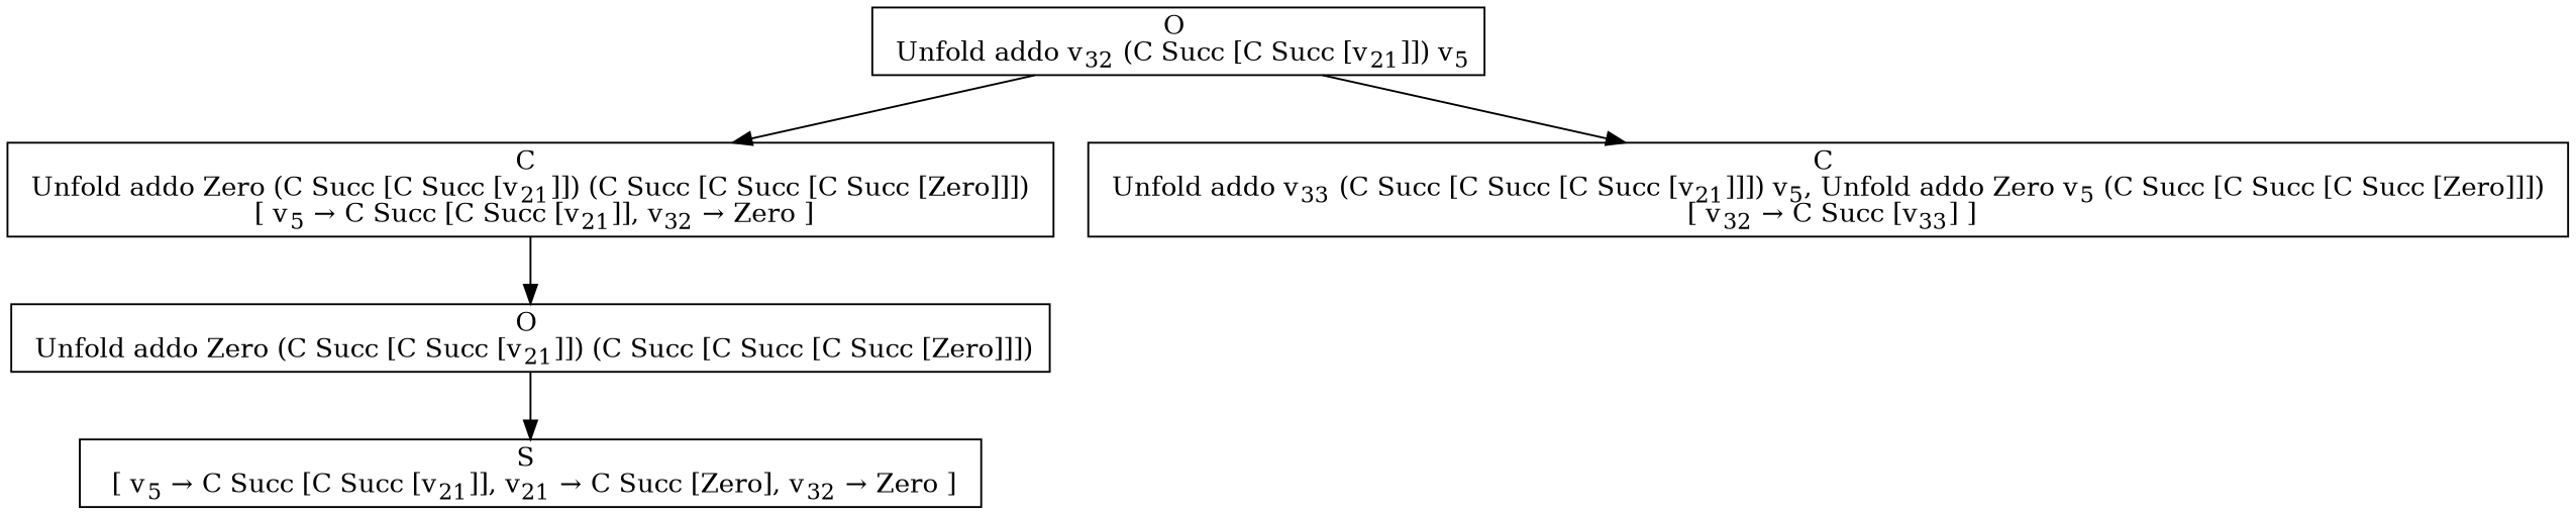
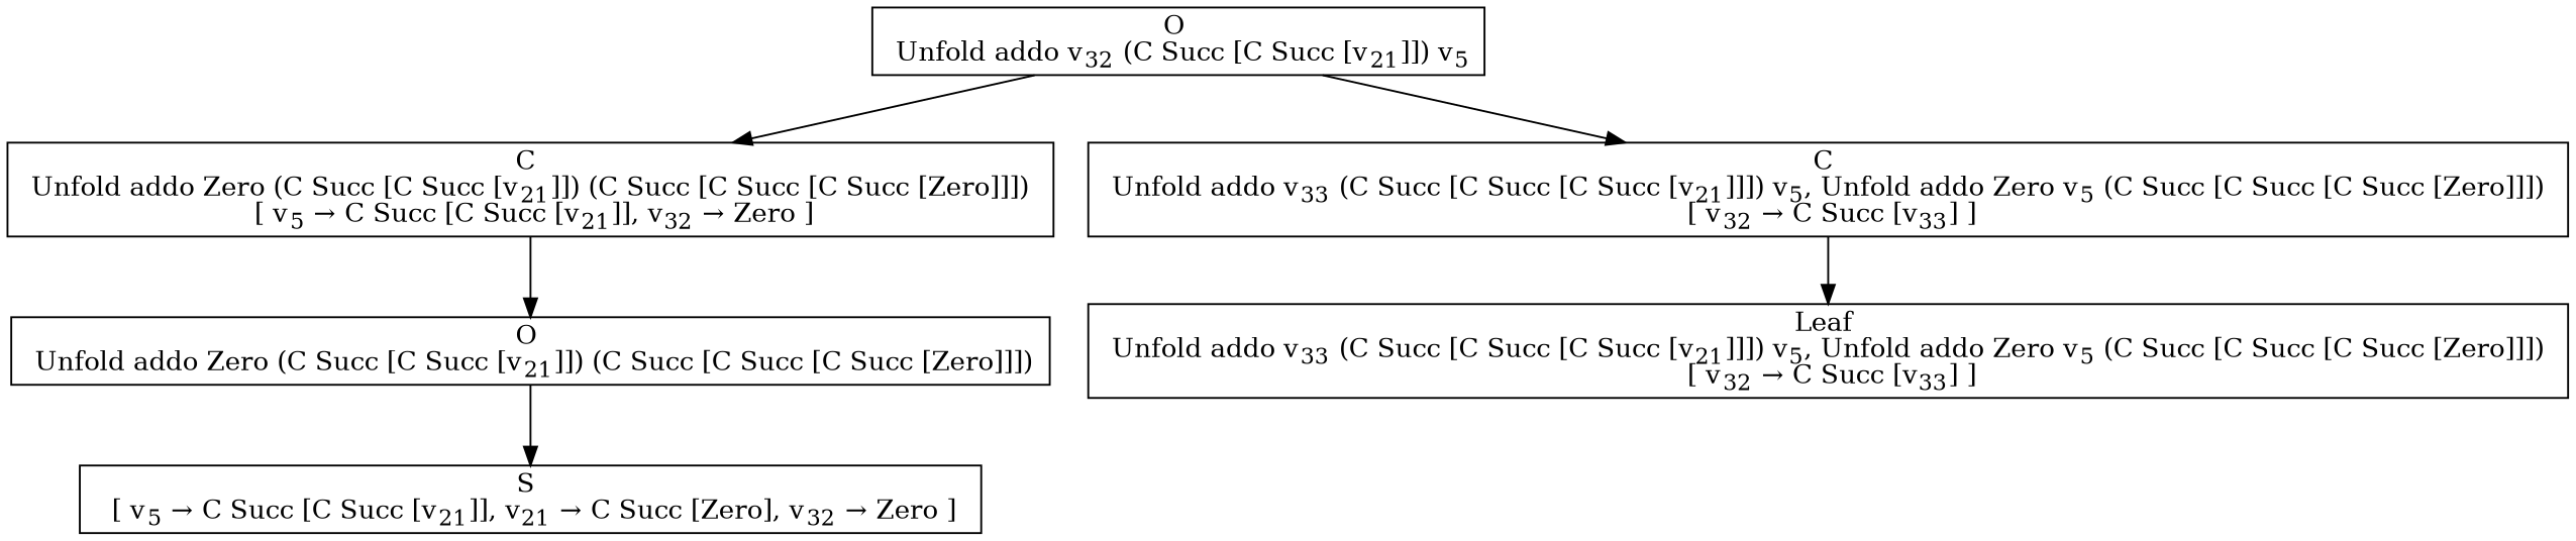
  digraph {
    rankdir=TB
    node [fillcolor=white shape=box style=filled]
    n1 [label=<O <BR/> Unfold addo v<SUB>32</SUB> (C Succ [C Succ [v<SUB>21</SUB>]]) v<SUB>5</SUB>>]
    n2 [label=<C <BR/> Unfold addo Zero (C Succ [C Succ [v<SUB>21</SUB>]]) (C Succ [C Succ [C Succ [Zero]]]) <BR/>  [ v<SUB>5</SUB> &rarr; C Succ [C Succ [v<SUB>21</SUB>]], v<SUB>32</SUB> &rarr; Zero ] >]
    n3 [label=<C <BR/> Unfold addo v<SUB>33</SUB> (C Succ [C Succ [C Succ [v<SUB>21</SUB>]]]) v<SUB>5</SUB>, Unfold addo Zero v<SUB>5</SUB> (C Succ [C Succ [C Succ [Zero]]]) <BR/>  [ v<SUB>32</SUB> &rarr; C Succ [v<SUB>33</SUB>] ] >]
    n4 [label=<O <BR/> Unfold addo Zero (C Succ [C Succ [v<SUB>21</SUB>]]) (C Succ [C Succ [C Succ [Zero]]])>]
+   n5 [label=<Leaf <BR/> Unfold addo v<SUB>33</SUB> (C Succ [C Succ [C Succ [v<SUB>21</SUB>]]]) v<SUB>5</SUB>, Unfold addo Zero v<SUB>5</SUB> (C Succ [C Succ [C Succ [Zero]]]) <BR/>  [ v<SUB>32</SUB> &rarr; C Succ [v<SUB>33</SUB>] ] >]
    n6 [label=<S <BR/>  [ v<SUB>5</SUB> &rarr; C Succ [C Succ [v<SUB>21</SUB>]], v<SUB>21</SUB> &rarr; C Succ [Zero], v<SUB>32</SUB> &rarr; Zero ] >]
    n1 -> n2
    n1 -> n3
    n2 -> n4
+   n3 -> n5
    n4 -> n6
  }
